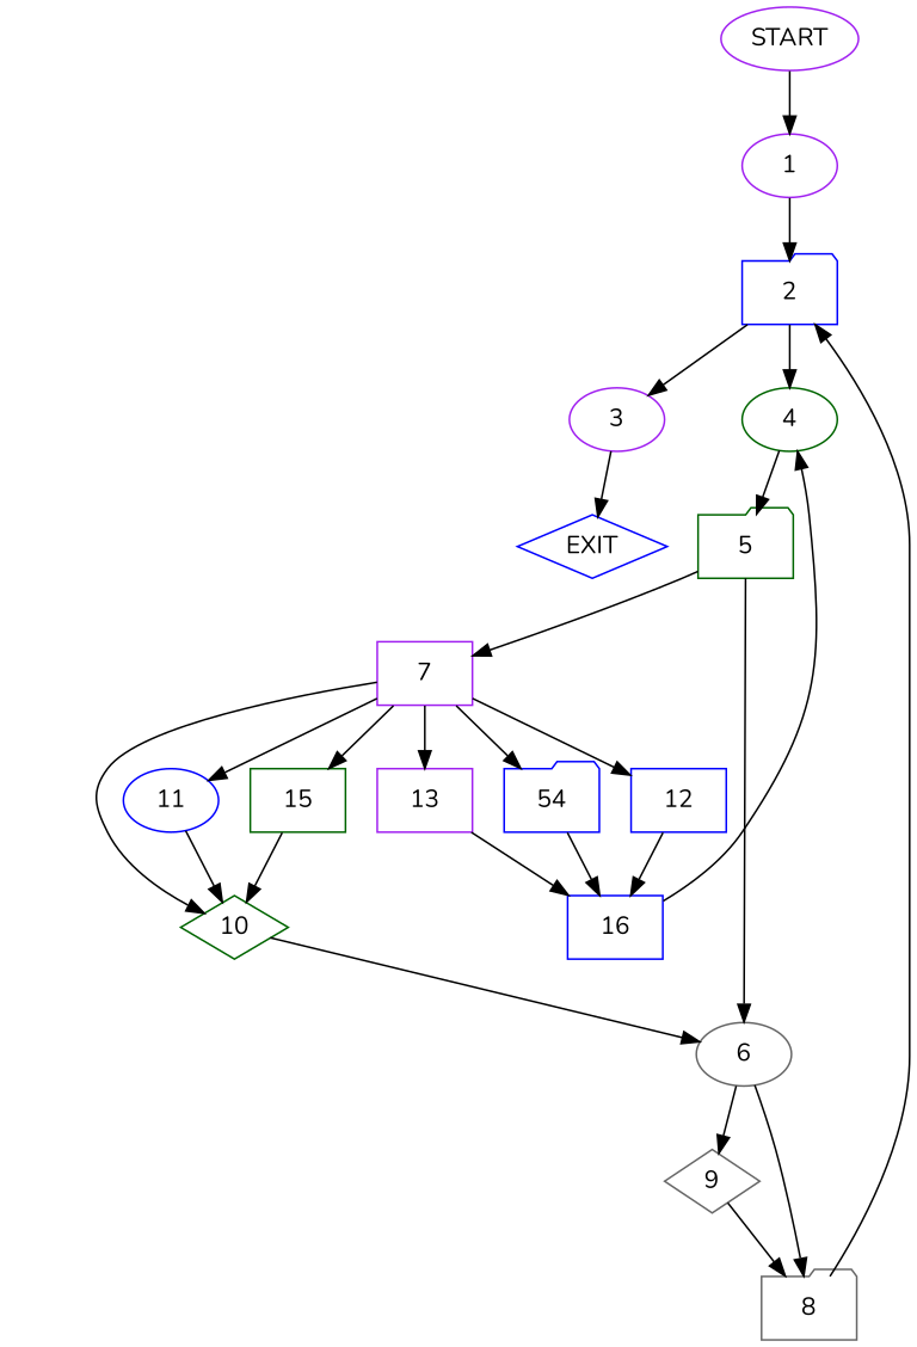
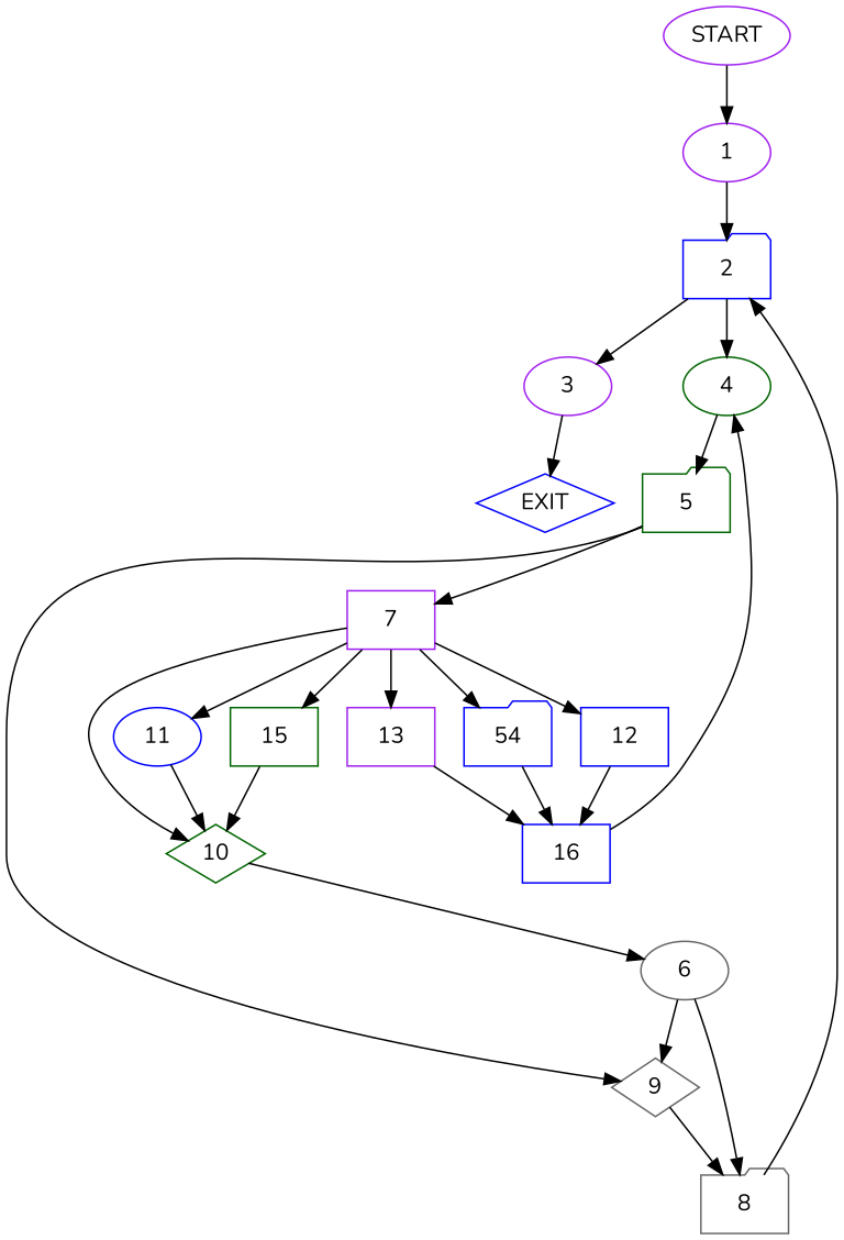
  digraph {
    fontname=Nunito
    node [color=blue fontname=Nunito shape=ellipse]
    edge [fontname=Nunito]
    n1 [color=purple label=START]
    1 [color=purple]
    2 [shape=folder]
    n4 [label=EXIT shape=diamond]
    3 [color=purple]
    4 [color=darkgreen]
    5 [color=darkgreen shape=folder]
    6 [color=gray40]
    7 [color=purple shape=box]
    8 [color=gray40 shape=folder]
    9 [color=gray40 shape=diamond]
    10 [color=darkgreen shape=diamond]
    11
    12 [shape=box]
    13 [color=purple shape=box]
    n16 [label=54 shape=folder]
    15 [color=darkgreen shape=box]
    16 [shape=box]
    n1 -> 1
    1 -> 2
    2 -> 3
    2 -> 4
    3 -> n4
    4 -> 5
-   5 -> 6
+   5 -> 9
    5 -> 7
    6 -> 8
    6 -> 9
    7 -> 10
    7 -> 11
    7 -> 12
    7 -> 13
    7 -> n16
    7 -> 15
    8 -> 2
    9 -> 8
    10 -> 6
    11 -> 10
    12 -> 16
    13 -> 16
    n16 -> 16
    15 -> 10
    16 -> 4
  }
